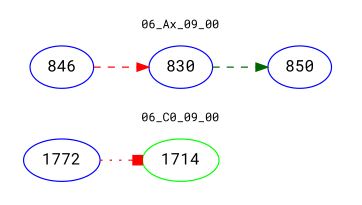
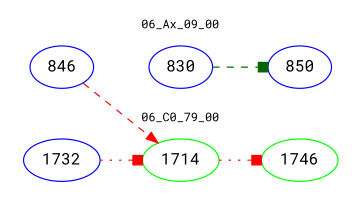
  digraph {
    fontname="Roboto Mono"
    rankdir=LR
    node [color=blue fontname="Roboto Mono"]
    edge [arrowhead=normal color=red fontname="Roboto Mono" style=dashed]
    n1 [label=846]
    n2 [label=830]
    n3 [label=850]
-   n4 [label=1772]
+   n4 [label=1732]
    n5 [color=green label=1714]
+   n6 [color=green label=1746]
    subgraph cluster_1 {
      color=white
      fontsize=10
      label="06_Ax_09_00"
      n1
      n2
      n3
    }
    subgraph cluster_2 {
      color=white
      fontsize=10
-     label="06_C0_09_00"
+     label="06_C0_79_00"
      n4
      n5
+     n6
    }
-   n1 -> n2
-   n2 -> n3 [color=darkgreen]
+   n1 -> n5
+   n2 -> n3 [arrowhead=box color=darkgreen]
    n4 -> n5 [arrowhead=box style=dotted]
+   n5 -> n6 [arrowhead=box style=dotted]
  }
